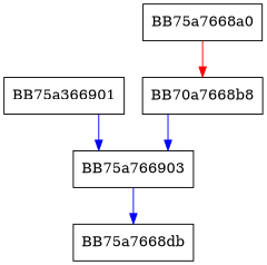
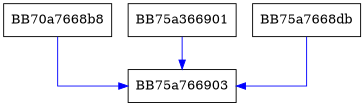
  digraph {
    splines=ortho
    node [shape=box]
    edge [color=blue]
    n1 [label=BB70a7668b8]
-   BB75a7668a0
    BB75a766903
    n4 [label=BB75a366901]
    BB75a7668db
    n1 -> BB75a766903
-   BB75a7668a0 -> n1 [color=red]
    n4 -> BB75a766903
-   BB75a766903 -> BB75a7668db
+   BB75a7668db -> BB75a766903
  }
